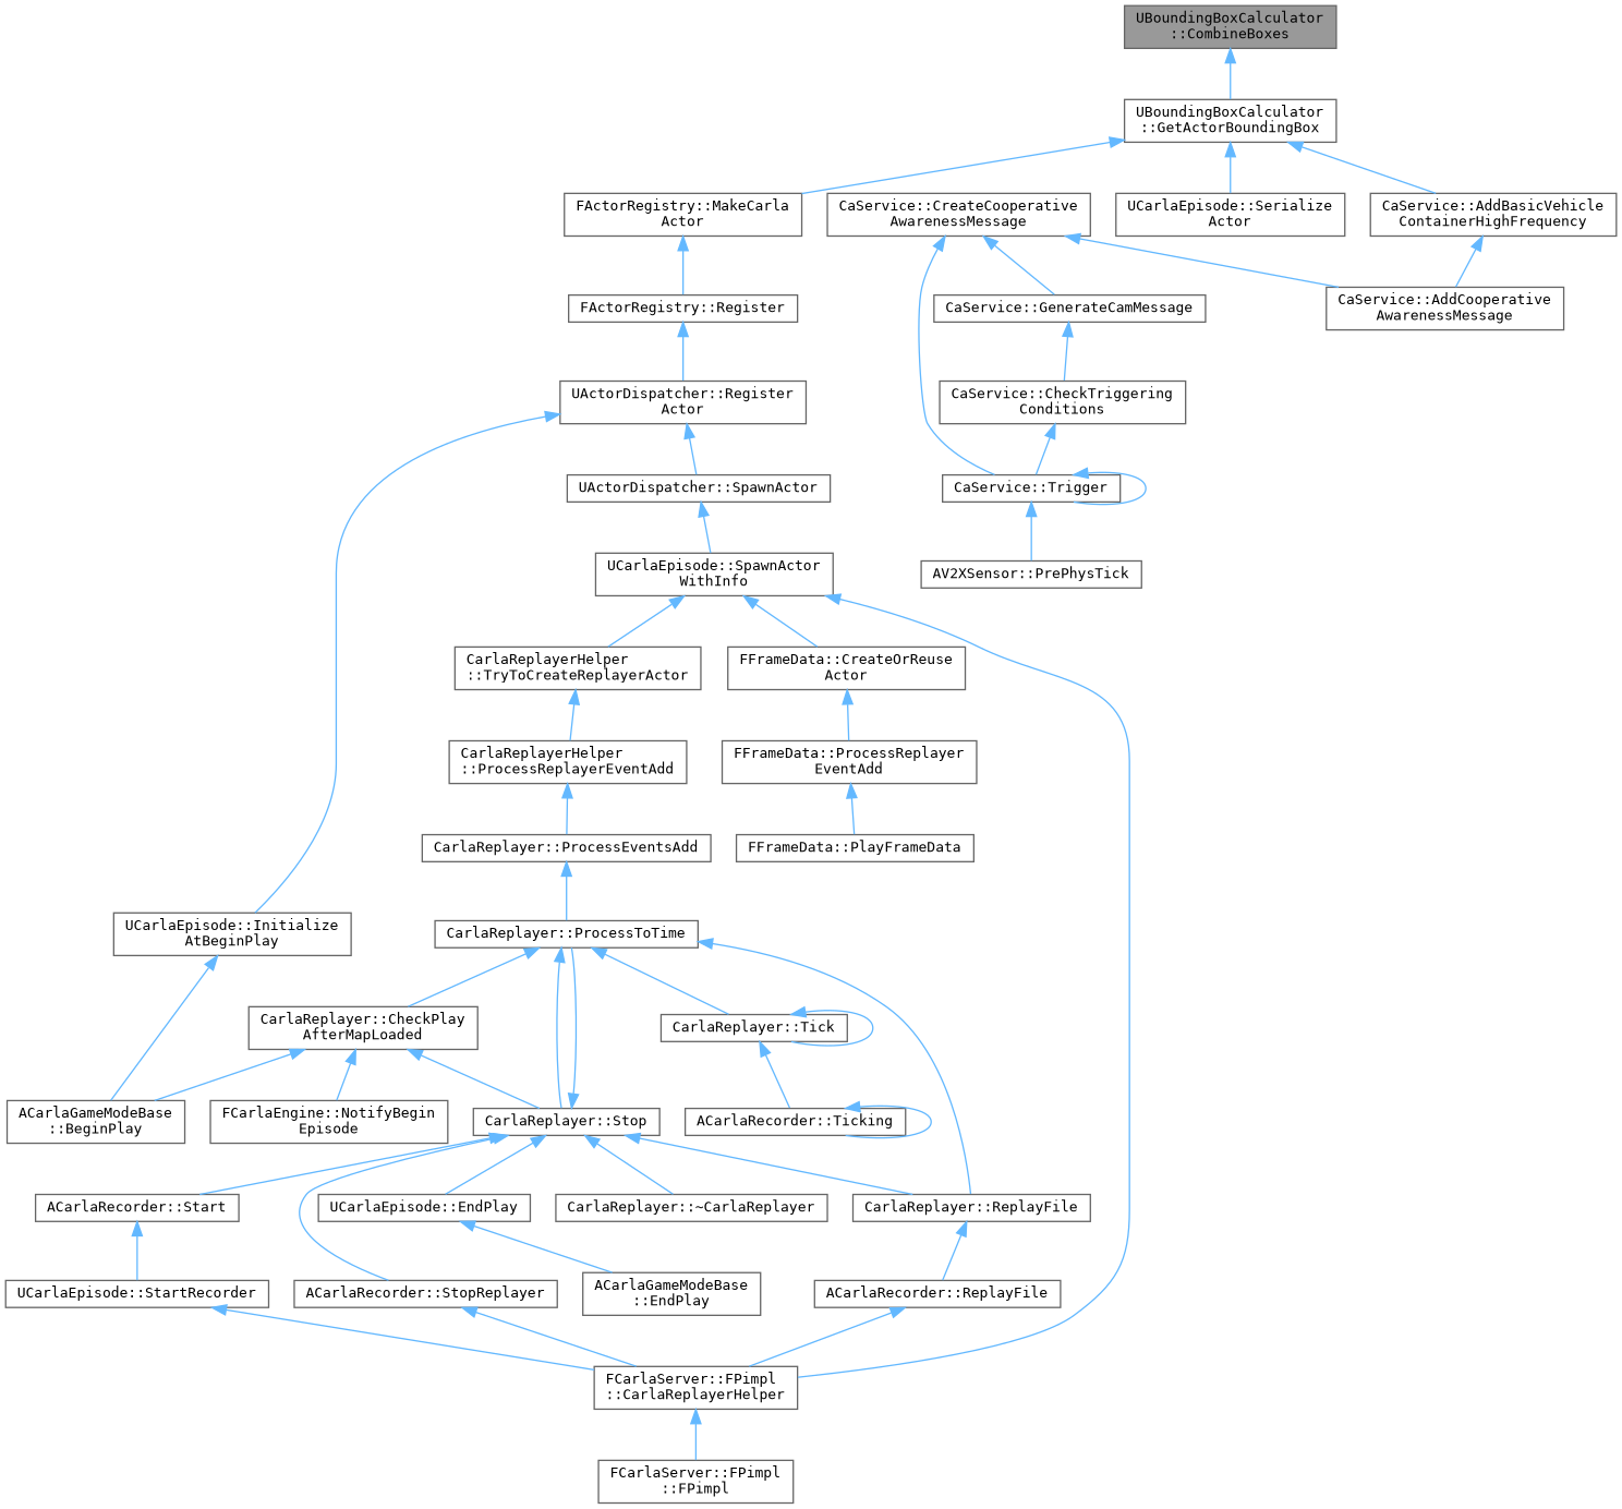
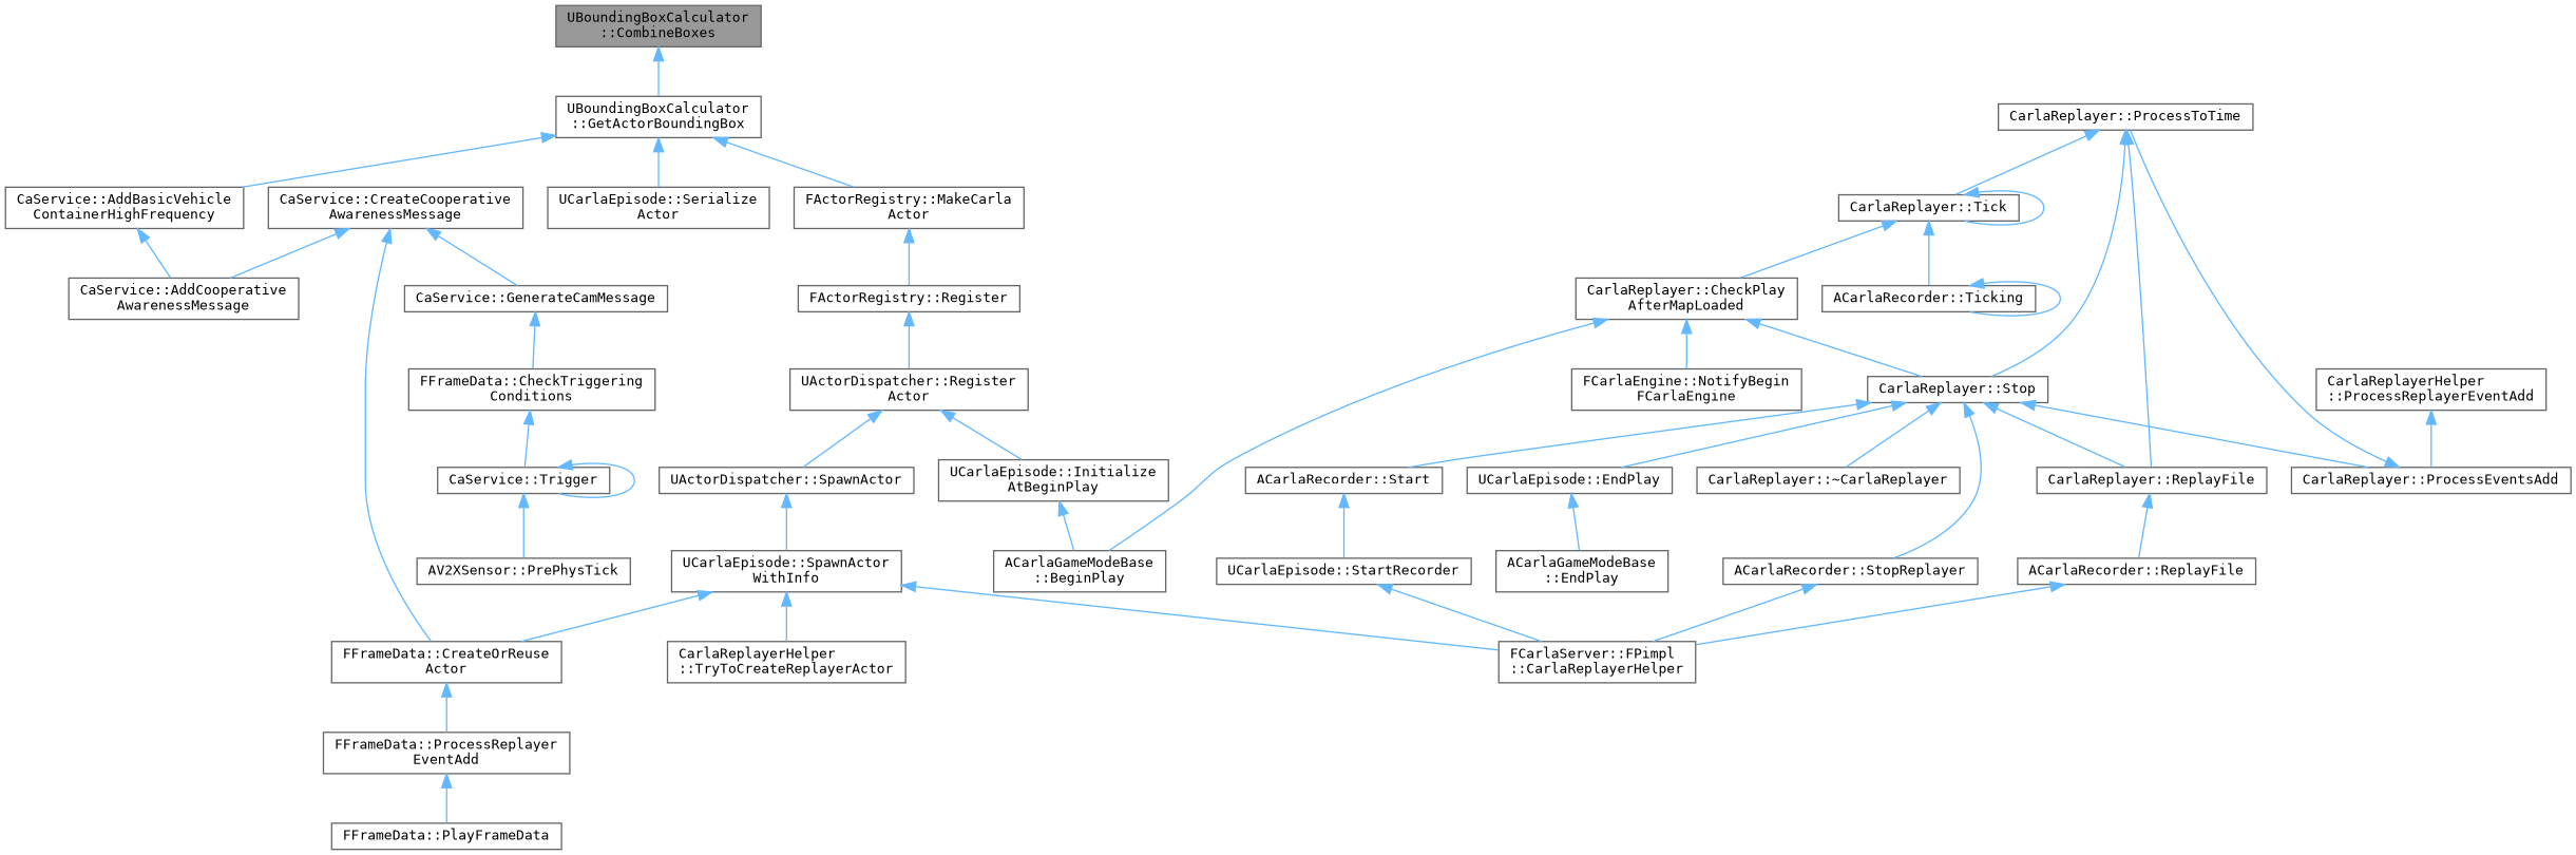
  digraph {
    fontname="DejaVu Sans Mono"
    rankdir=TB
    node [color=grey40 fillcolor=white fontname="DejaVu Sans Mono" fontsize=10 shape=box style=filled]
    edge [color=steelblue1 dir=back fontname="DejaVu Sans Mono" fontsize=10 labelfontname=Helvetica labelfontsize=10 style=solid]
    n1 [color=gray40 fillcolor=grey60 fontcolor=black height=0.2 label="UBoundingBoxCalculator\l::CombineBoxes" width=0.4]
    n2 [height=0.2 label="UBoundingBoxCalculator\l::GetActorBoundingBox" width=0.4]
    n3 [height=0.2 label="CaService::AddBasicVehicle\lContainerHighFrequency" width=0.4]
    n4 [height=0.2 label="FActorRegistry::MakeCarla\lActor" width=0.4]
    n5 [height=0.2 label="UCarlaEpisode::Serialize\lActor" width=0.4]
    n6 [height=0.2 label="CaService::AddCooperative\lAwarenessMessage" width=0.4]
    n7 [height=0.2 label="FActorRegistry::Register" width=0.4]
    n8 [height=0.2 label="CaService::CreateCooperative\lAwarenessMessage" width=0.4]
    n9 [height=0.2 label="CaService::GenerateCamMessage" width=0.4]
    n10 [height=0.2 label="CaService::Trigger" width=0.4]
-   n11 [height=0.2 label="CaService::CheckTriggering\lConditions" width=0.4]
+   n11 [height=0.2 label="FFrameData::CheckTriggering\lConditions" width=0.4]
    n12 [height=0.2 label="AV2XSensor::PrePhysTick" width=0.4]
    n13 [height=0.2 label="UActorDispatcher::Register\lActor" width=0.4]
    n14 [height=0.2 label="UCarlaEpisode::Initialize\lAtBeginPlay" width=0.4]
    n15 [height=0.2 label="UActorDispatcher::SpawnActor" width=0.4]
    n16 [height=0.2 label="ACarlaGameModeBase\l::BeginPlay" width=0.4]
    n17 [height=0.2 label="UCarlaEpisode::SpawnActor\lWithInfo" width=0.4]
    n18 [height=0.2 label="FCarlaServer::FPimpl\l::CarlaReplayerHelper" width=0.4]
    n19 [height=0.2 label="FFrameData::CreateOrReuse\lActor" width=0.4]
    n20 [height=0.2 label="CarlaReplayerHelper\l::TryToCreateReplayerActor" width=0.4]
-   n21 [height=0.2 label="FCarlaServer::FPimpl\l::FPimpl" width=0.4]
    n22 [height=0.2 label="FFrameData::ProcessReplayer\lEventAdd" width=0.4]
    n23 [height=0.2 label="CarlaReplayerHelper\l::ProcessReplayerEventAdd" width=0.4]
    n24 [height=0.2 label="FFrameData::PlayFrameData" width=0.4]
    n25 [height=0.2 label="CarlaReplayer::ProcessEventsAdd" width=0.4]
    n26 [height=0.2 label="CarlaReplayer::ProcessToTime" width=0.4]
    n27 [height=0.2 label="CarlaReplayer::CheckPlay\lAfterMapLoaded" width=0.4]
    n28 [height=0.2 label="CarlaReplayer::ReplayFile" width=0.4]
    n29 [height=0.2 label="CarlaReplayer::Stop" width=0.4]
    n30 [height=0.2 label="CarlaReplayer::Tick" width=0.4]
-   n31 [height=0.2 label="FCarlaEngine::NotifyBegin\lEpisode" width=0.4]
+   n31 [height=0.2 label="FCarlaEngine::NotifyBegin\lFCarlaEngine" width=0.4]
    n32 [height=0.2 label="ACarlaRecorder::ReplayFile" width=0.4]
    n33 [height=0.2 label="UCarlaEpisode::EndPlay" width=0.4]
    n34 [height=0.2 label="ACarlaRecorder::Start" width=0.4]
    n35 [height=0.2 label="ACarlaRecorder::StopReplayer" width=0.4]
    n36 [height=0.2 label="CarlaReplayer::~CarlaReplayer" width=0.4]
    n37 [height=0.2 label="ACarlaRecorder::Ticking" width=0.4]
    n38 [height=0.2 label="ACarlaGameModeBase\l::EndPlay" width=0.4]
    n39 [height=0.2 label="UCarlaEpisode::StartRecorder" width=0.4]
    n1 -> n2
    n2 -> n3
    n2 -> n4
    n2 -> n5
    n3 -> n6
    n4 -> n7
    n7 -> n13
    n8 -> n6
    n8 -> n9
-   n8 -> n10
+   n8 -> n19
    n9 -> n11
    n10 -> n10
    n10 -> n12
    n11 -> n10
    n13 -> n14
    n13 -> n15
    n14 -> n16
    n15 -> n17
    n17 -> n18
    n17 -> n19
    n17 -> n20
-   n18 -> n21
    n19 -> n22
-   n20 -> n23
    n22 -> n24
    n23 -> n25
    n25 -> n26
-   n26 -> n27
+   n30 -> n27
    n26 -> n28
    n26 -> n29
    n26 -> n30
    n27 -> n16
    n27 -> n29
    n27 -> n31
    n28 -> n32
-   n29 -> n26
+   n29 -> n25
    n29 -> n28
    n29 -> n33
    n29 -> n34
    n29 -> n35
    n29 -> n36
    n30 -> n30
    n30 -> n37
    n32 -> n18
    n33 -> n38
    n34 -> n39
    n35 -> n18
    n37 -> n37
    n39 -> n18
  }
